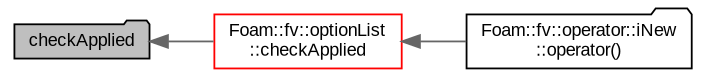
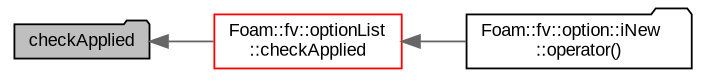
  digraph {
    fontname="Liberation Sans"
    rankdir=LR
    node [color=black fontname="Liberation Sans" fontsize=10 shape=folder]
    edge [color=gray40 dir=back fontname="Liberation Sans" fontsize=10 labelfontname=Helvetica labelfontsize=10 style=solid]
    n1 [fillcolor=grey75 fontcolor=black height=0.2 label=checkApplied style=filled width=0.4]
    n2 [color=red height=0.2 label="Foam::fv::optionList\l::checkApplied" shape=box width=0.4]
-   n3 [height=0.2 label="Foam::fv::operator::iNew\l::operator()" width=0.4]
+   n3 [height=0.2 label="Foam::fv::option::iNew\l::operator()" width=0.4]
    n1 -> n2
    n2 -> n3
  }
